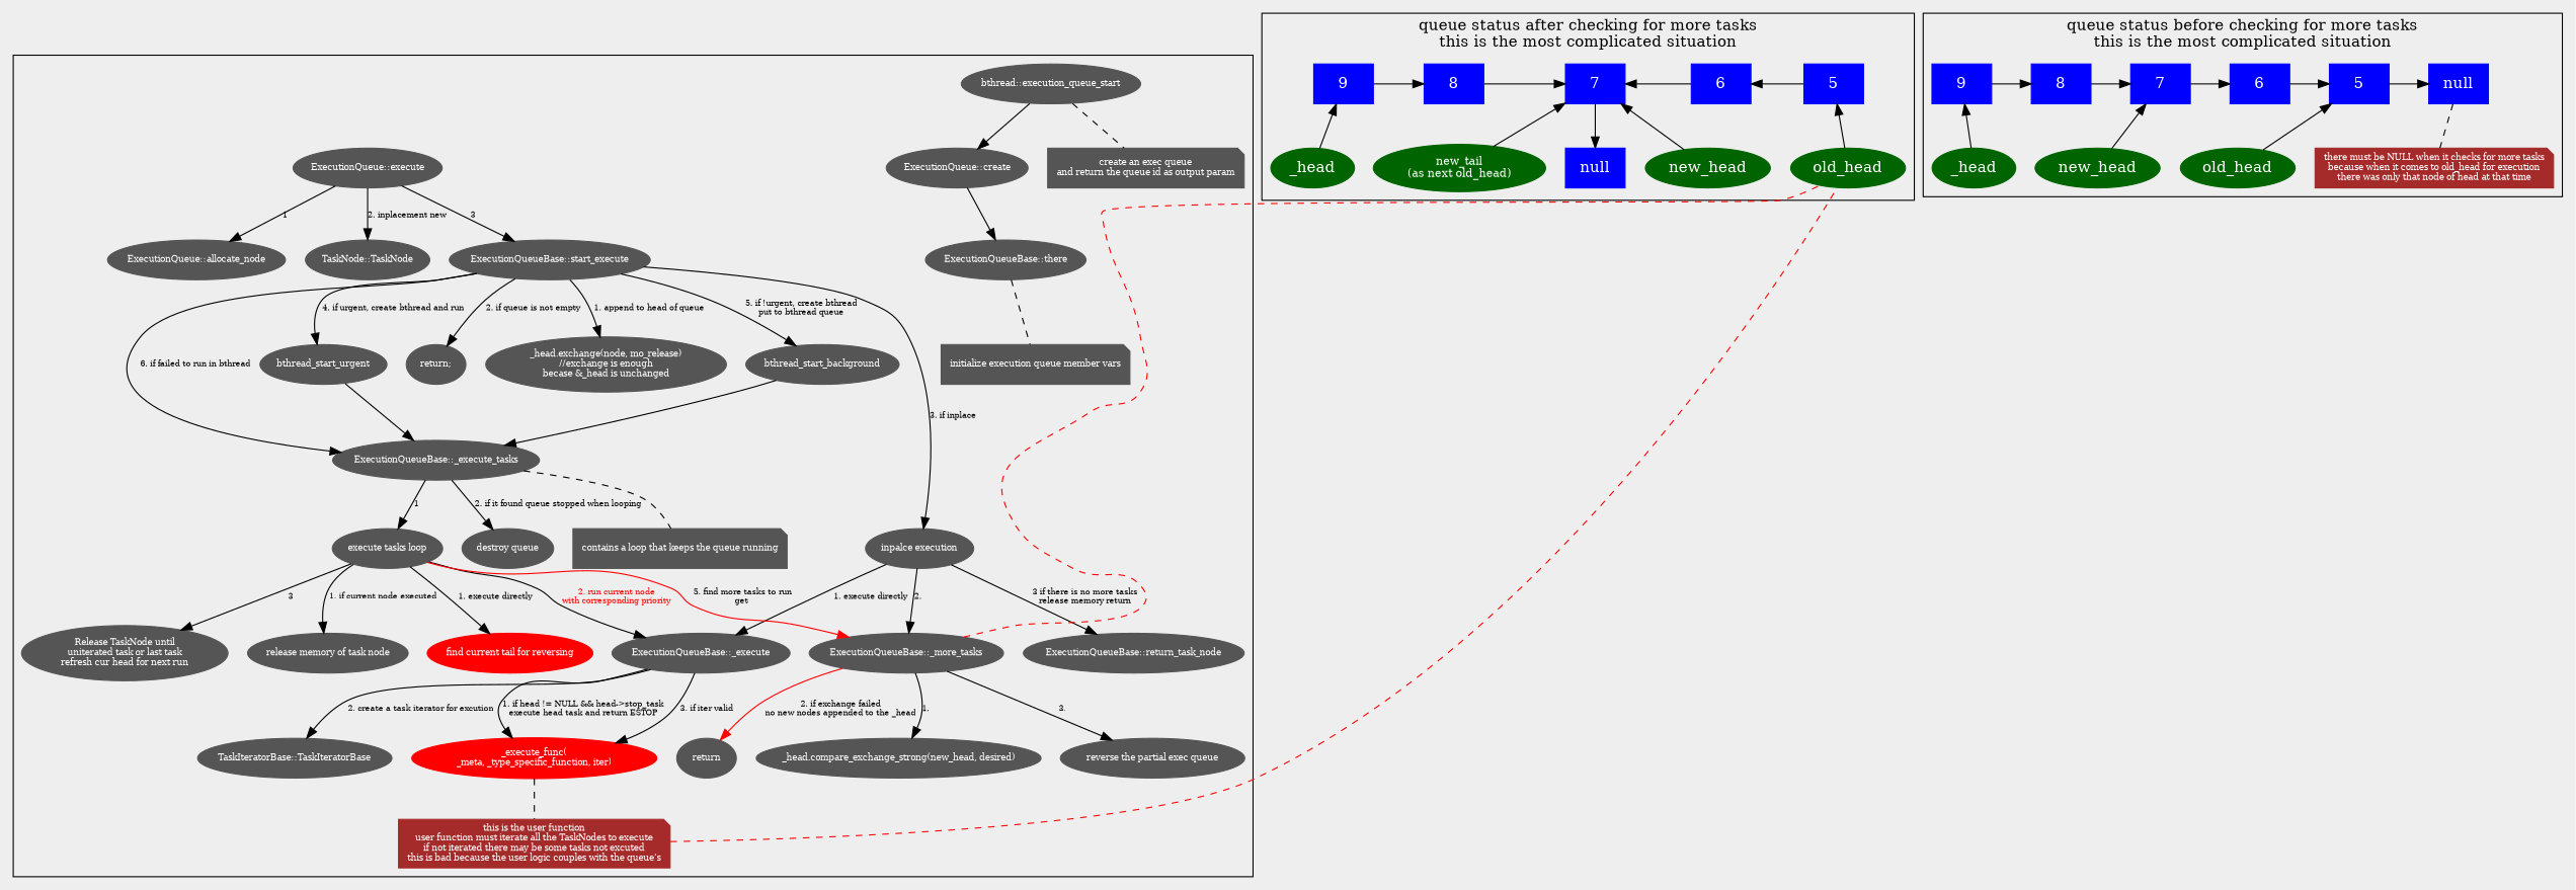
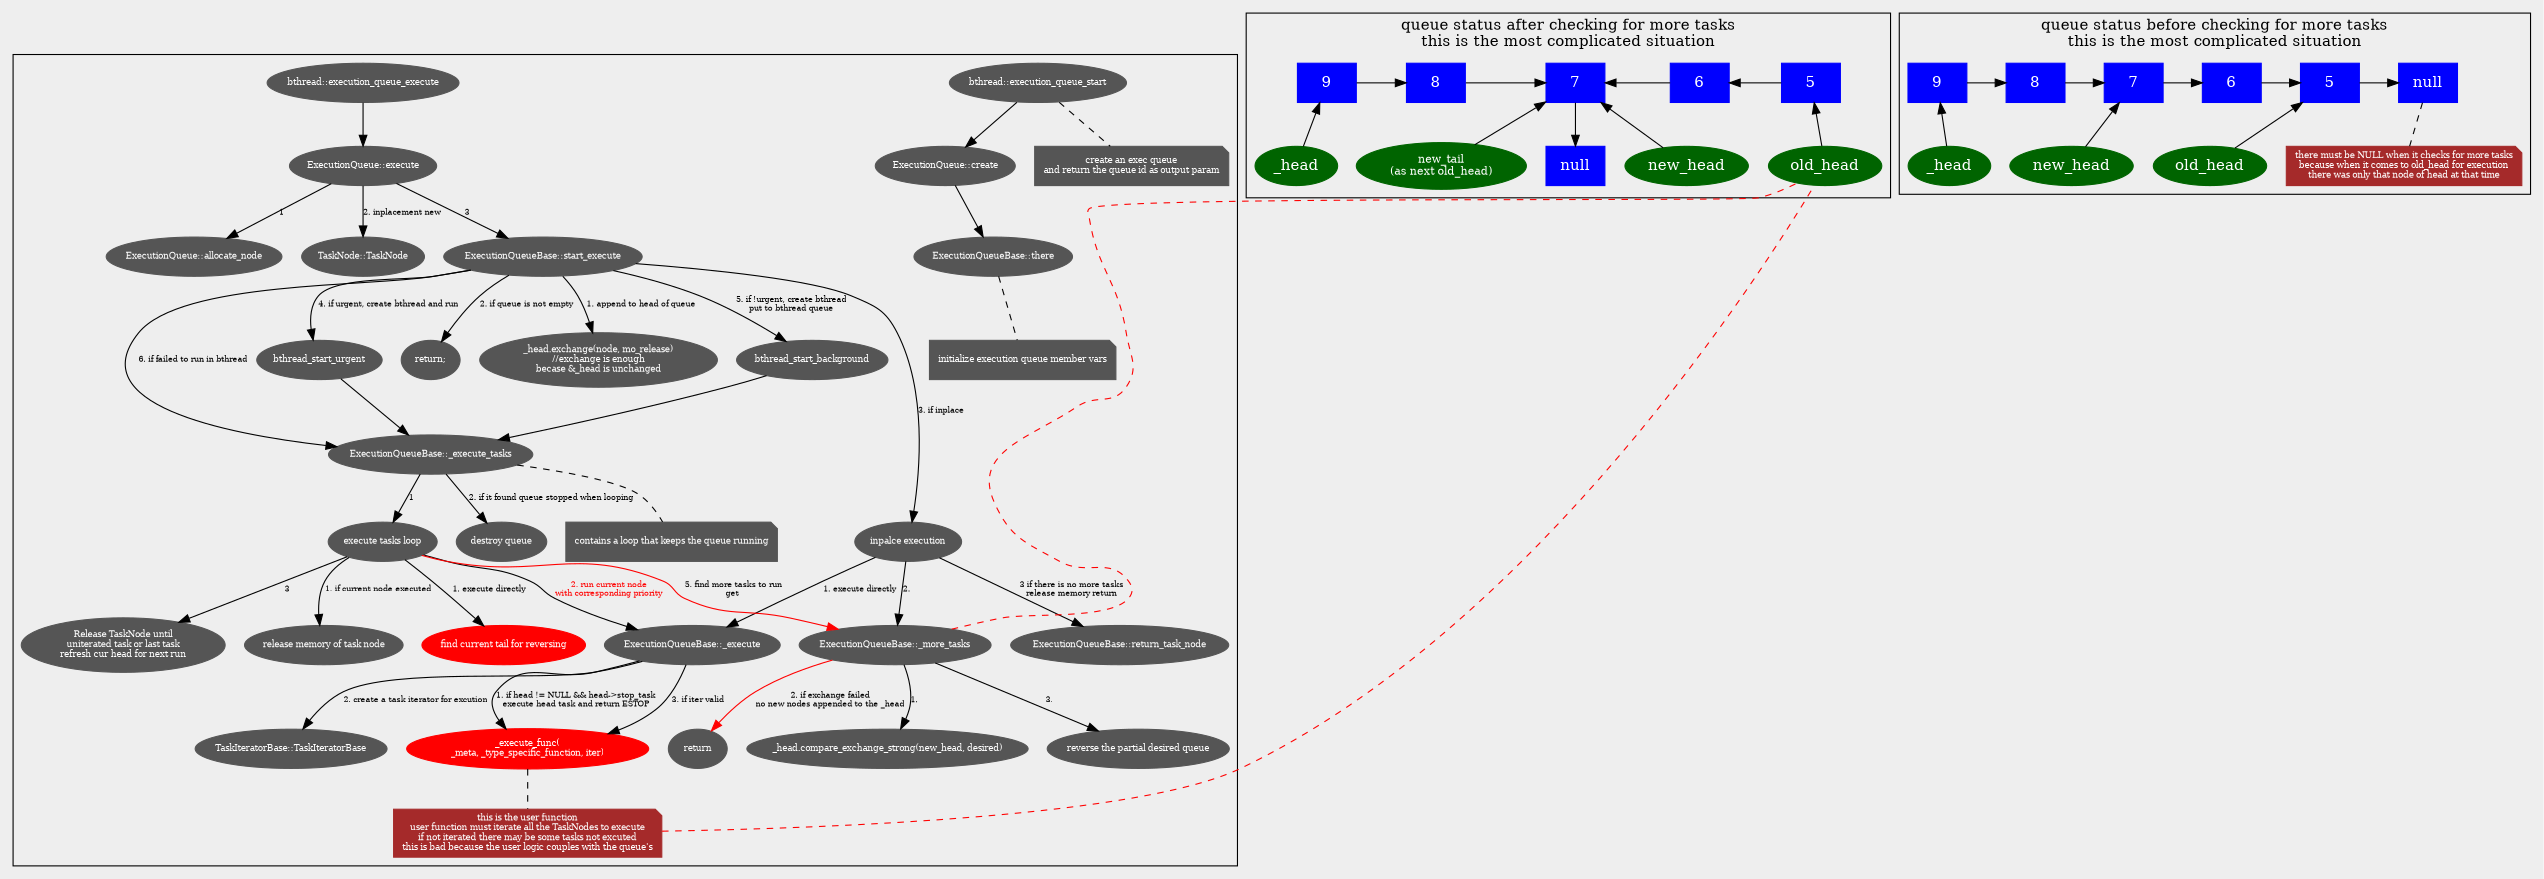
  digraph {
    bgcolor="#eeeeee"
    fontname="DejaVu Serif"
    node [color="#555555" fontcolor="#ffffff" fontname="DejaVu Serif" fontsize=8.0 shape=ellipse style=filled]
    edge [fontname="DejaVu Serif" fontsize=7.0]
    n1 [label="bthread::execution_queue_start"]
    n2 [label="create an exec queue\nand return the queue id as output param" shape=note]
    n3 [label="ExecutionQueue::create"]
    n4 [label="ExecutionQueueBase::there"]
    n5 [label="initialize execution queue member vars" shape=note]
+   n6 [label="bthread::execution_queue_execute"]
    n7 [label="ExecutionQueue::execute"]
    n8 [label="ExecutionQueue::allocate_node"]
    n9 [label="TaskNode::TaskNode"]
    n10 [label="ExecutionQueueBase::start_execute"]
    n11 [label="_head.exchange(node, mo_release)\n//exchange is enough\nbecase &_head is unchanged"]
    n12 [label="ExecutionQueueBase::_execute_tasks"]
    n13 [label="inpalce execution"]
    n14 [label=bthread_start_urgent]
    n15 [label=bthread_start_background]
    "return;"
    n17 [label="ExecutionQueueBase::_execute"]
    n18 [color=red label="_execute_func(\n_meta, _type_specific_function, iter)"]
    n19 [label="TaskIteratorBase::TaskIteratorBase"]
    n20 [label="contains a loop that keeps the queue running" shape=note]
    n21 [label="execute tasks loop"]
    n22 [label="destroy queue"]
    n23 [label="ExecutionQueueBase::return_task_node"]
    n24 [label="ExecutionQueueBase::_more_tasks"]
    n25 [label="_head.compare_exchange_strong(new_head, desired)"]
-   n26 [label="reverse the partial exec queue"]
+   n26 [label="reverse the partial desired queue"]
    return
    n28 [color=brown label="this is the user function\nuser function must iterate all the TaskNodes to execute\nif not iterated there may be some tasks not excuted\nthis is bad because the user logic couples with the queue's" shape=note]
    n29 [label="release memory of task node"]
    n30 [color=red label="find current tail for reversing"]
    n31 [label="Release TaskNode until\nuniterated task or last task\nrefresh cur head for next run"]
    n32 [color=blue fontsize=14 label=9 shape=box]
    n33 [color=blue fontsize=14 label=8 shape=box]
    n34 [color=blue fontsize=14 label=7 shape=box]
    n35 [color=blue fontsize=14 label=6 shape=box]
    n36 [color=blue fontsize=14 label=5 shape=box]
    n37 [color=blue fontsize=14 label=null shape=box]
    n38 [color=darkgreen fontsize=14 label=_head]
    n39 [color=darkgreen fontsize=14 label=new_head]
    n40 [color=darkgreen fontsize=14 label=old_head]
    n41 [color=brown fontsize=8 label="there must be NULL when it checks for more tasks\nbecause when it comes to old_head for execution\nthere was only that node of head at that time" shape=note]
    n42 [color=blue fontsize=14 label=9 shape=box]
    n43 [color=blue fontsize=14 label=8 shape=box]
    n44 [color=blue fontsize=14 label=7 shape=box]
    n45 [color=blue fontsize=14 label=6 shape=box]
    n46 [color=blue fontsize=14 label=5 shape=box]
    n47 [color=darkgreen fontsize=14 label=_head]
    n48 [color=blue fontsize=14 label=null shape=box]
    n49 [color=darkgreen fontsize=14 label=new_head]
    n50 [color=darkgreen fontsize=10 label="new_tail\n(as next old_head)"]
    n51 [color=darkgreen fontsize=14 label=old_head]
    subgraph cluster_1 {
      n1
      n2
      n3
      n4
      n5
+     n6
      n7
      n8
      n9
      n10
      n11
      n12
      n13
      n14
      n15
      "return;"
      n17
      n18
      n19
      n20
      n21
      n22
      n23
      n24
      n25
      n26
      return
      n28
      n29
      n30
      n31
    }
    subgraph cluster_2 {
      label="queue status before checking for more tasks\nthis is the most complicated situation"
      n38
      n39
      n40
      n41
      subgraph sub_3 {
        label="queue status before checking for more tasks\nthis is the most complicated situation"
        rank=same
        n32
        n33
        n34
        n35
        n36
        n37
      }
    }
    subgraph cluster_4 {
      label="queue status after checking for more tasks\nthis is the most complicated situation"
      n47
      n48
      n49
      n50
      n51
      subgraph sub_5 {
        label="queue status after checking for more tasks\nthis is the most complicated situation"
        rank=same
        n42
        n43
        n44
        n45
        n46
      }
    }
    n1 -> n2 [arrowhead=none style=dashed]
    n1 -> n3
    n3 -> n4
    n4 -> n5 [arrowhead=none style=dashed]
+   n6 -> n7
    n7 -> n8 [label=1]
    n7 -> n9 [label="2. inplacement new"]
    n7 -> n10 [label=3]
    n10 -> n11 [label="1. append to head of queue"]
    n10 -> n12 [label="6. if failed to run in bthread"]
    n10 -> n13 [label="3. if inplace"]
    n10 -> n14 [label="4. if urgent, create bthread and run"]
    n10 -> n15 [label="5. if !urgent, create bthread\nput to bthread queue"]
    n10 -> "return;" [label="2. if queue is not empty"]
    n12 -> n20 [arrowhead=none style=dashed]
    n12 -> n21 [label=1]
    n12 -> n22 [label="2. if it found queue stopped when looping"]
    n13 -> n17 [label="1. execute directly"]
    n13 -> n23 [label="3 if there is no more tasks\nrelease memory return"]
    n13 -> n24 [label=2.]
    n14 -> n12
    n15 -> n12
    n17 -> n18 [label="1. if head != NULL && head->stop_task\nexecute head task and return ESTOP"]
    n17 -> n18 [label="3. if iter valid"]
    n17 -> n19 [label="2. create a task iterator for excution"]
    n18 -> n28 [arrowhead=none style=dashed]
    n21 -> n17 [fontcolor=red label="2. run current node\nwith corresponding priority"]
    n21 -> n24 [color=red label="5. find more tasks to run\nget "]
    n21 -> n29 [label="1. if current node executed"]
    n21 -> n30 [label="1. execute directly"]
    n21 -> n31 [label=3]
    n24 -> n25 [label=1.]
    n24 -> n26 [label=3.]
    n24 -> return [color=red label="2. if exchange failed\nno new nodes appended to the _head"]
    n24 -> n51 [arrowhead=none color=red constraint=false style=dashed]
    n28 -> n51 [arrowhead=none color=red constraint=false style=dashed]
    n32 -> n33
    n32 -> n38 [arrowhead=none arrowtail=normal dir=back]
    n33 -> n34
    n34 -> n35
    n34 -> n39 [arrowhead=none arrowtail=normal dir=back]
    n35 -> n36
    n36 -> n37
    n36 -> n40 [arrowhead=none arrowtail=normal dir=back]
    n37 -> n41 [arrowhead=none style=dashed]
    n42 -> n43
    n42 -> n47 [arrowhead=none arrowtail=normal dir=back]
    n43 -> n44
    n44 -> n45 [arrowhead=none arrowtail=normal dir=back]
    n44 -> n48
    n44 -> n49 [arrowhead=none arrowtail=normal dir=back]
    n44 -> n50 [arrowhead=none arrowtail=normal dir=back]
    n45 -> n46 [arrowhead=none arrowtail=normal dir=back]
    n46 -> n51 [arrowhead=none arrowtail=normal dir=back]
  }
